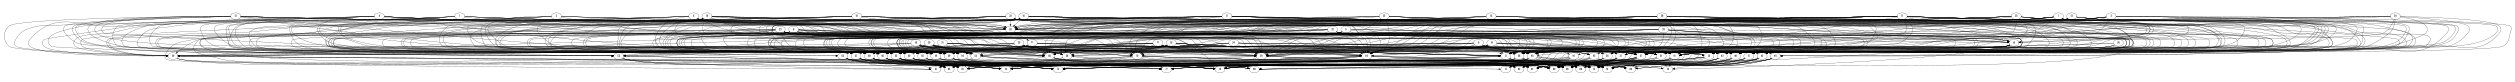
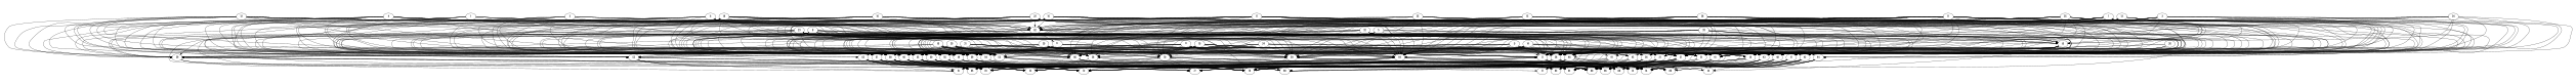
  digraph {
    fontname=Oswald
    node [alpha=0.13 fontname=Oswald]
    edge [fontname=Oswald]
    1 [alpha=0.12]
    39
    48
    51 [alpha=0.20]
    55 [alpha=0.04]
    62 [alpha=0.02]
    63
    64 [alpha=0.09]
    66
    67
    69 [alpha=0.11]
    72 [alpha=0.14]
    81 [alpha=0.17]
    76 [alpha=0.01]
    79 [alpha=0.09]
    78 [alpha=0.19]
    83 [alpha=0.14]
    85 [alpha=0.06]
    74 [alpha=0.03]
    80 [alpha=0.12]
    n21 [alpha=0.19 label=96]
    73 [alpha=0.12]
    84 [alpha=0.10]
    89 [alpha=0.00]
    87 [alpha=0.02]
    82 [alpha=0.16]
    27 [alpha=0.02]
    77 [alpha=0.06]
    88 [alpha=0.18]
    90 [alpha=0.09]
    2 [alpha=0.19]
    46 [alpha=0.15]
    49 [alpha=0.14]
    54 [alpha=0.08]
    58 [alpha=0.01]
    61 [alpha=0.05]
    3 [alpha=0.19]
    41 [alpha=0.16]
    47
    50 [alpha=0.11]
    57 [alpha=0.14]
    59 [alpha=0.15]
    70 [alpha=0.11]
    4 [alpha=0.12]
    37 [alpha=0.04]
    52 [alpha=0.16]
    53 [alpha=0.16]
    60 [alpha=0.02]
    65 [alpha=0.05]
    68 [alpha=0.07]
    5 [alpha=0.02]
    38 [alpha=0.15]
    56
    6 [alpha=0.02]
    36 [alpha=0.16]
    7 [alpha=0.14]
    43 [alpha=0.17]
    8 [alpha=0.18]
    40 [alpha=0.17]
    9 [alpha=0.16]
    10 [alpha=0.16]
    11 [alpha=0.02]
    42 [alpha=0.15]
    n64 [alpha=0.04 label=91]
    12 [alpha=0.15]
    13 [alpha=0.16]
    14 [alpha=0.18]
    45 [alpha=0.01]
    15 [alpha=0.15]
    16 [alpha=0.17]
    17 [alpha=0.03]
    18 [alpha=0.12]
    19
    20 [alpha=0.08]
    21 [alpha=0.09]
    22 [alpha=0.08]
    23 [alpha=0.16]
    44 [alpha=0.20]
    24 [alpha=0.16]
    25 [alpha=0.03]
    26
    28 [alpha=0.03]
    29 [alpha=0.18]
    30
    31 [alpha=0.14]
    32 [alpha=0.04]
    33 [alpha=0.04]
    34 [alpha=0.01]
    35 [alpha=0.04]
    1 -> 39
    1 -> 48
    1 -> 51
    1 -> 55
    1 -> 62
    1 -> 63
    1 -> 64
    1 -> 66
    1 -> 67
    1 -> 69
    39 -> 72
    39 -> 81
    39 -> 76
    39 -> 79
    39 -> 78
    39 -> 83
    39 -> 85
    48 -> 81
    48 -> 74
    48 -> 80
    48 -> n21
    48 -> 73
    48 -> 73
    51 -> 79
    51 -> n21
    51 -> 84
    51 -> 89
    51 -> 87
    55 -> 79
    55 -> 78
    55 -> 74
    55 -> 80
    55 -> n21
    55 -> 82
    62 -> 72
    62 -> 79
    62 -> 78
    62 -> 85
    62 -> 74
    62 -> n21
    62 -> 82
    62 -> 27
    63 -> 76
    63 -> 79
    63 -> 78
    63 -> 85
    63 -> 74
    63 -> n21
    63 -> 73
    63 -> 87
    63 -> 82
    64 -> 72
    64 -> 79
    64 -> 78
    64 -> 85
    64 -> 74
    64 -> 80
    64 -> n21
    64 -> 82
    64 -> 77
    64 -> 88
    66 -> 72
    66 -> 78
    66 -> 85
    66 -> 80
    66 -> n21
    66 -> 73
    66 -> 84
    66 -> 77
    66 -> 90
    67 -> 72
    67 -> 81
    67 -> 85
    67 -> 80
    67 -> n21
    67 -> 73
    67 -> 82
    67 -> 77
    69 -> 79
    69 -> 78
    69 -> 74
    69 -> 80
    69 -> 82
    69 -> 77
    69 -> 90
    27 -> 48
    27 -> 51
    27 -> 64
    27 -> 66
    27 -> 67
    27 -> 69
    27 -> 49
    27 -> 41
    27 -> 59
    27 -> 52
    27 -> 65
    27 -> 68
    27 -> 43
    2 -> 39
    2 -> 55
    2 -> 62
    2 -> 66
    2 -> 69
    2 -> 46
    2 -> 49
    2 -> 54
    2 -> 58
    2 -> 61
    46 -> 85
    46 -> 80
    46 -> n21
    46 -> 73
    46 -> 73
    46 -> 87
    46 -> 82
    46 -> 77
    46 -> 88
    49 -> 72
    49 -> 81
    49 -> 76
    49 -> 78
    49 -> 74
    49 -> 80
    54 -> 72
    54 -> 79
    54 -> 78
    54 -> 85
    58 -> 72
    58 -> 81
    58 -> 81
    58 -> 79
    58 -> 74
    58 -> n21
    58 -> 73
    58 -> 88
    58 -> 90
    61 -> 72
    61 -> 81
    61 -> 76
    61 -> 79
    61 -> 83
    61 -> 74
    61 -> 80
    61 -> 89
    61 -> 87
    61 -> 82
    3 -> 48
    3 -> 55
    3 -> 62
    3 -> 46
    3 -> 49
    3 -> 54
    3 -> 58
    3 -> 61
    3 -> 41
    3 -> 47
    3 -> 50
    3 -> 57
    3 -> 59
    3 -> 70
    41 -> 81
    41 -> 79
    41 -> 83
    41 -> 74
    41 -> 73
    41 -> 73
    41 -> 84
    47 -> 72
    47 -> 83
    47 -> 74
    47 -> 80
    47 -> n21
    47 -> 73
    50 -> 79
    50 -> 78
    50 -> 83
    50 -> 80
    50 -> n21
    50 -> 73
    50 -> 90
    57 -> 81
    57 -> 79
    57 -> 79
    57 -> 78
    57 -> 85
    57 -> 74
    57 -> n21
    57 -> 89
    57 -> 87
    57 -> 77
    57 -> 88
    59 -> 81
    59 -> 79
    59 -> 78
    59 -> 83
    59 -> 89
    59 -> 82
    59 -> 88
    59 -> 90
    70 -> 72
    70 -> 76
    70 -> 79
    70 -> 78
    70 -> 83
    70 -> 85
    70 -> 74
    70 -> 80
    70 -> 89
    70 -> 77
    4 -> 39
    4 -> 55
    4 -> 62
    4 -> 46
    4 -> 49
    4 -> 58
    4 -> 41
    4 -> 59
    4 -> 37
    4 -> 52
    4 -> 53
    4 -> 60
    4 -> 65
    4 -> 68
    37 -> 72
    37 -> 80
    37 -> 80
    37 -> n21
    37 -> 73
    37 -> 82
    37 -> 88
    37 -> 90
    52 -> 76
    52 -> 79
    52 -> 78
    52 -> n21
    52 -> 89
    52 -> 77
    53 -> 72
    53 -> 76
    53 -> 79
    53 -> 78
    53 -> 85
    53 -> 73
    53 -> 88
    60 -> 72
    60 -> 81
    60 -> 79
    60 -> n21
    60 -> 73
    60 -> 84
    60 -> 82
    60 -> 90
    65 -> 72
    65 -> 76
    65 -> 79
    65 -> 78
    65 -> 83
    65 -> 85
    65 -> 74
    65 -> 80
    65 -> n21
    65 -> 82
    65 -> 77
    68 -> 72
    68 -> 79
    68 -> 85
    68 -> 74
    68 -> 80
    68 -> n21
    68 -> 73
    68 -> 82
    68 -> 90
    5 -> 51
    5 -> 64
    5 -> 46
    5 -> 49
    5 -> 54
    5 -> 61
    5 -> 59
    5 -> 52
    5 -> 60
    5 -> 38
    5 -> 56
    38 -> 72
    38 -> 76
    38 -> 79
    38 -> 82
    38 -> 90
    56 -> 72
    56 -> 81
    56 -> 79
    56 -> 78
    56 -> 74
    56 -> 80
-   56 -> n21
+   56 -> n64
    56 -> 84
    56 -> 82
    56 -> 77
    56 -> 88
    6 -> 39
    6 -> 51
    6 -> 55
    6 -> 62
    6 -> 64
    6 -> 69
    6 -> 46
    6 -> 49
    6 -> 54
    6 -> 59
    6 -> 52
    6 -> 56
    6 -> 36
    36 -> 72
    36 -> 81
    36 -> 74
    36 -> 80
    36 -> n21
    36 -> 77
    36 -> 90
    7 -> 48
    7 -> 51
    7 -> 62
    7 -> 64
    7 -> 69
    7 -> 46
    7 -> 49
    7 -> 54
    7 -> 61
    7 -> 41
    7 -> 57
    7 -> 59
    7 -> 70
    7 -> 37
    7 -> 56
    7 -> 43
    43 -> 74
    43 -> 80
    43 -> n21
    43 -> 73
    43 -> 84
    43 -> 89
    43 -> 82
    8 -> 39
    8 -> 55
    8 -> 64
    8 -> 66
    8 -> 69
    8 -> 46
    8 -> 49
    8 -> 54
    8 -> 58
    8 -> 61
    8 -> 41
    8 -> 47
    8 -> 50
    8 -> 57
    8 -> 59
    8 -> 70
    8 -> 53
    8 -> 38
    8 -> 56
    8 -> 40
    40 -> 72
    40 -> 79
    40 -> 78
    40 -> 74
    40 -> n21
    40 -> 73
    40 -> 82
    40 -> 77
    40 -> 90
    9 -> 48
    9 -> 55
    9 -> 64
    9 -> 69
    9 -> 79
    9 -> 49
    9 -> 54
    9 -> 58
    9 -> 61
    9 -> 41
    9 -> 57
    9 -> 59
    9 -> 65
    9 -> 36
    10 -> 39
    10 -> 62
    10 -> 64
    10 -> 67
    10 -> 69
    10 -> 69
    10 -> 46
    10 -> 58
    10 -> 61
    10 -> 57
    10 -> 60
    10 -> 68
    10 -> 56
    10 -> 40
    11 -> 39
    11 -> 48
    11 -> 51
    11 -> 55
    11 -> 62
    11 -> 64
    11 -> 66
    11 -> 69
    11 -> 46
    11 -> 49
    11 -> 54
    11 -> 58
    11 -> 61
    11 -> 41
    11 -> 47
    11 -> 50
    11 -> 37
    11 -> 65
    11 -> 68
    11 -> 38
    11 -> 56
    11 -> 43
    11 -> 40
    11 -> 42
    11 -> n64
    42 -> 81
    42 -> 79
    42 -> 78
    42 -> 74
    42 -> 74
    42 -> n21
    42 -> 73
    42 -> 89
    42 -> 90
    n64 -> 72
    n64 -> 79
    n64 -> 85
    n64 -> 74
    n64 -> 80
    n64 -> 80
    n64 -> 82
    n64 -> 77
    n64 -> 77
    n64 -> 88
    12 -> 39
    12 -> 48
    12 -> 62
    12 -> 64
    12 -> 69
    12 -> 46
    12 -> 49
    12 -> 54
    12 -> 61
    12 -> 59
    12 -> 52
    12 -> 65
    12 -> 68
    12 -> 36
    12 -> 40
    12 -> 40
    13 -> 48
    13 -> 51
    13 -> 62
    13 -> 64
    13 -> 66
    13 -> 69
    13 -> 50
    13 -> 52
    13 -> 43
    13 -> 40
    13 -> 42
    14 -> 51
    14 -> 64
    14 -> 69
    14 -> 49
    14 -> 58
    14 -> 61
    14 -> 41
    14 -> 50
    14 -> 57
    14 -> 59
    14 -> 70
    14 -> 37
    14 -> 52
    14 -> 53
    14 -> 65
    14 -> 38
    14 -> 45
    45 -> 72
    45 -> 81
    45 -> 83
    45 -> 80
    45 -> 80
    45 -> 73
    45 -> 89
    45 -> 88
    15 -> 51
    15 -> 62
    15 -> 64
    15 -> 46
    15 -> 54
    15 -> 58
    15 -> 50
    15 -> 57
    15 -> 59
    15 -> 70
    15 -> 37
    15 -> 52
    16 -> 48
    16 -> 51
    16 -> 55
    16 -> 62
    16 -> 66
    16 -> 69
    16 -> 49
    16 -> 58
    16 -> 61
    16 -> 41
    16 -> 47
    16 -> 50
    16 -> 57
    16 -> 59
    16 -> 70
    16 -> 52
    16 -> 65
    16 -> 38
    16 -> 40
    17 -> 51
    17 -> 55
    17 -> 62
    17 -> 63
    17 -> 64
    17 -> 66
    17 -> 67
    17 -> 69
    17 -> 46
    17 -> 49
    17 -> 58
    17 -> 41
    17 -> 50
    17 -> 57
    17 -> 59
    17 -> 70
    17 -> 37
    17 -> 52
    17 -> 53
    17 -> 65
    17 -> 36
    17 -> 43
    18 -> 51
    18 -> 55
    18 -> 62
    18 -> 64
    18 -> 66
    18 -> 67
    18 -> 46
    18 -> 49
    18 -> 54
    18 -> 58
    18 -> 41
    18 -> 50
    18 -> 59
    18 -> 70
    18 -> 52
    18 -> 53
    18 -> 65
    18 -> 68
    18 -> 38
    18 -> 36
    18 -> 43
    18 -> 40
    19 -> 51
    19 -> 55
    19 -> 64
    19 -> 66
    19 -> 69
    19 -> 46
    19 -> 49
    19 -> 54
    19 -> 58
    19 -> 50
    19 -> 57
    19 -> 59
    19 -> 70
    19 -> 52
    19 -> 38
    19 -> 43
    19 -> 40
    20 -> 39
    20 -> 51
    20 -> 55
    20 -> 66
    20 -> 69
    20 -> 49
    20 -> 54
    20 -> 58
    20 -> 58
    20 -> 61
    20 -> 50
    20 -> 59
    20 -> 70
    20 -> 37
    20 -> 52
    20 -> 60
    20 -> 65
    20 -> 68
    20 -> 43
    20 -> 40
    21 -> 39
    21 -> 48
    21 -> 51
    21 -> 55
    21 -> 64
    21 -> 66
    21 -> 69
    21 -> 46
    21 -> 49
    21 -> 54
    21 -> 58
    21 -> 61
    21 -> 50
    21 -> 59
    21 -> 70
    21 -> 70
    21 -> 37
    21 -> 52
    21 -> 38
    21 -> 40
    22 -> 39
    22 -> 51
    22 -> 62
    22 -> 64
    22 -> 69
    22 -> 46
    22 -> 49
    22 -> 49
    22 -> 50
    22 -> 57
    22 -> 59
    22 -> 70
    22 -> 37
    22 -> 56
    22 -> 43
    22 -> 40
    23 -> 39
    23 -> 51
    23 -> 64
    23 -> 66
    23 -> 69
    23 -> 46
    23 -> 49
    23 -> 54
    23 -> 58
    23 -> 61
    23 -> 57
    23 -> 59
    23 -> 52
    23 -> 53
    23 -> 65
    23 -> 56
    23 -> 43
    23 -> 40
    23 -> n64
    23 -> 44
    44 -> 79
    44 -> 74
    44 -> 80
    44 -> n21
    44 -> 73
    44 -> 89
    44 -> 88
    24 -> 51
    24 -> 66
    24 -> 69
    24 -> 46
    24 -> 49
    24 -> 54
    24 -> 61
    24 -> 57
    24 -> 59
    24 -> 65
    24 -> 45
    25 -> 51
    25 -> 62
    25 -> 64
    25 -> 66
    25 -> 46
    25 -> 58
    25 -> 61
    25 -> 47
    25 -> 57
    25 -> 59
    25 -> 52
    25 -> 38
    25 -> 40
    26 -> 51
    26 -> 46
    26 -> 50
    26 -> 57
    26 -> 59
    28 -> 48
    28 -> 51
    28 -> 62
    28 -> 64
    28 -> 46
    28 -> 49
    28 -> 54
    28 -> 61
    28 -> 41
    28 -> 50
    28 -> 59
    28 -> 52
    28 -> 53
    28 -> 65
    28 -> 36
    28 -> 43
    28 -> 40
    28 -> 44
    29 -> 39
    29 -> 48
    29 -> 66
    29 -> 46
    29 -> 54
    29 -> 61
    29 -> 41
    29 -> 57
    29 -> 59
    29 -> 70
    29 -> 52
    29 -> 53
    29 -> 65
    29 -> 38
    29 -> 36
    29 -> 40
    30 -> 39
    30 -> 51
    30 -> 55
    30 -> 63
    30 -> 66
    30 -> 46
    30 -> 49
    30 -> 54
    30 -> 61
    30 -> 61
    30 -> 70
    30 -> 52
    30 -> 52
    30 -> 53
    30 -> 65
    30 -> 42
    30 -> 45
    31 -> 39
    31 -> 51
    31 -> 55
    31 -> 64
    31 -> 69
    31 -> 49
    31 -> 54
    31 -> 61
    31 -> 61
    31 -> 41
    31 -> 57
    31 -> 52
    31 -> 65
    31 -> 40
    31 -> 45
    32 -> 55
    32 -> 64
    32 -> 49
    32 -> 54
    32 -> 58
    32 -> 61
    32 -> 41
    32 -> 57
    32 -> 59
    32 -> 53
    32 -> 65
    32 -> 56
    32 -> 40
    33 -> 64
    33 -> 66
    33 -> 69
    33 -> 49
    33 -> 61
    33 -> 57
    33 -> 57
    33 -> 59
    33 -> 52
    33 -> 56
    33 -> 36
    33 -> 42
    33 -> 45
    34 -> 51
    34 -> 62
    34 -> 64
    34 -> 46
    34 -> 61
    34 -> 50
    34 -> 57
    34 -> 52
    34 -> 56
    34 -> 44
    35 -> 39
    35 -> 48
    35 -> 51
    35 -> 62
    35 -> 64
    35 -> 69
    35 -> 46
    35 -> 58
    35 -> 61
    35 -> 41
    35 -> 70
    35 -> 52
    35 -> 38
    35 -> 56
    35 -> 36
    35 -> 44
  }
